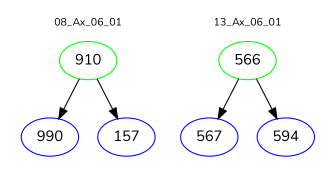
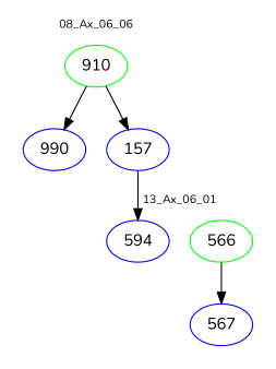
  digraph {
    fontname=Nunito
    node [color=blue fontname=Nunito]
    edge [color=black fontname=Nunito]
    n1 [color=green label=910]
    n2 [label=990]
    n3 [label=157]
    n4 [color=green label=566]
    n5 [label=567]
    n6 [label=594]
    subgraph cluster_1 {
      color=white
      fontsize=10
-     label="08_Ax_06_01"
+     label="08_Ax_06_06"
      n1
      n2
      n3
    }
    subgraph cluster_2 {
      color=white
      fontsize=10
      label="13_Ax_06_01"
      n4
      n5
      n6
    }
    n1 -> n2
    n1 -> n3
    n4 -> n5
-   n4 -> n6
+   n3 -> n6
  }
